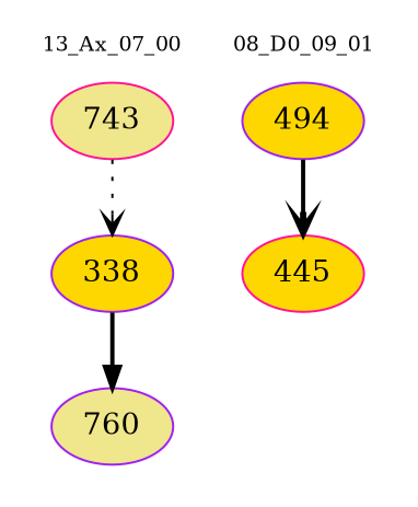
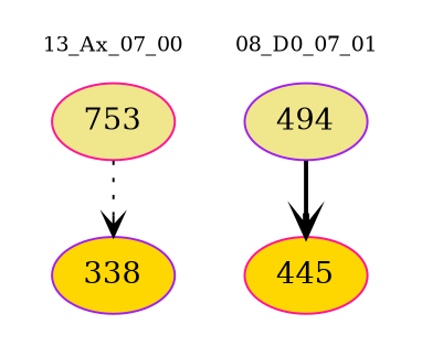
  digraph {
    node [color=purple fillcolor=khaki style=filled]
    edge [arrowhead=vee color=black style=bold]
-   n1 [color=deeppink label=743]
+   n1 [color=deeppink label=753]
    n2 [fillcolor=gold label=338]
-   n3 [label=760]
-   n4 [fillcolor=gold label=494]
+   n4 [label=494]
    n5 [color=deeppink fillcolor=gold label=445]
    subgraph cluster_1 {
      color=white
      fontsize=10
      label="13_Ax_07_00"
      n1
      n2
-     n3
    }
    subgraph cluster_2 {
      color=white
      fontsize=10
-     label="08_D0_09_01"
+     label="08_D0_07_01"
      n4
      n5
    }
    n1 -> n2 [style=dotted]
-   n2 -> n3 [arrowhead=normal]
    n4 -> n5
  }
